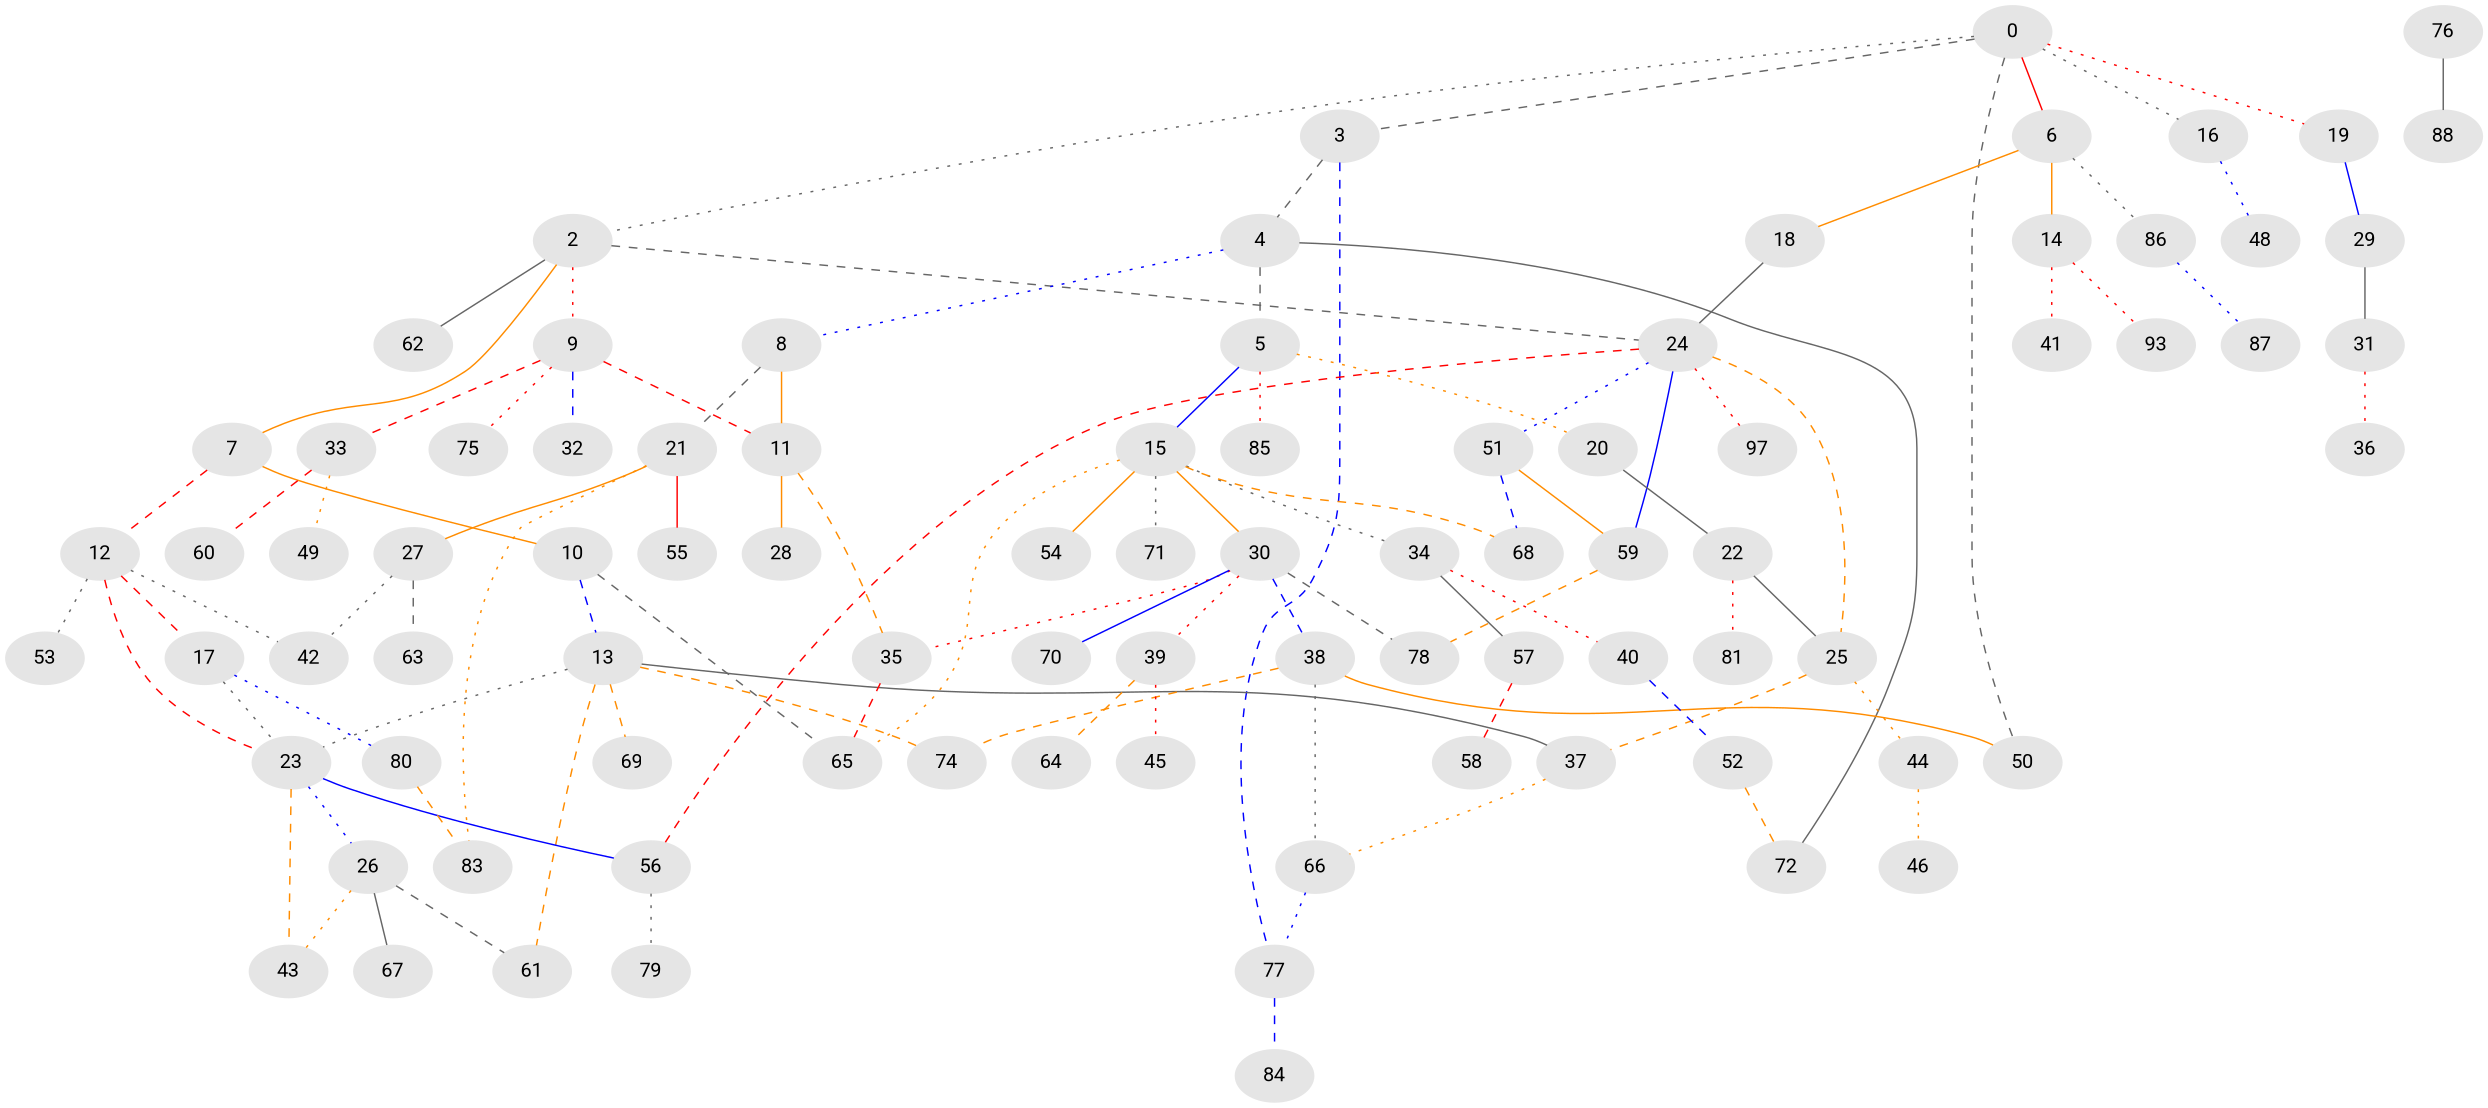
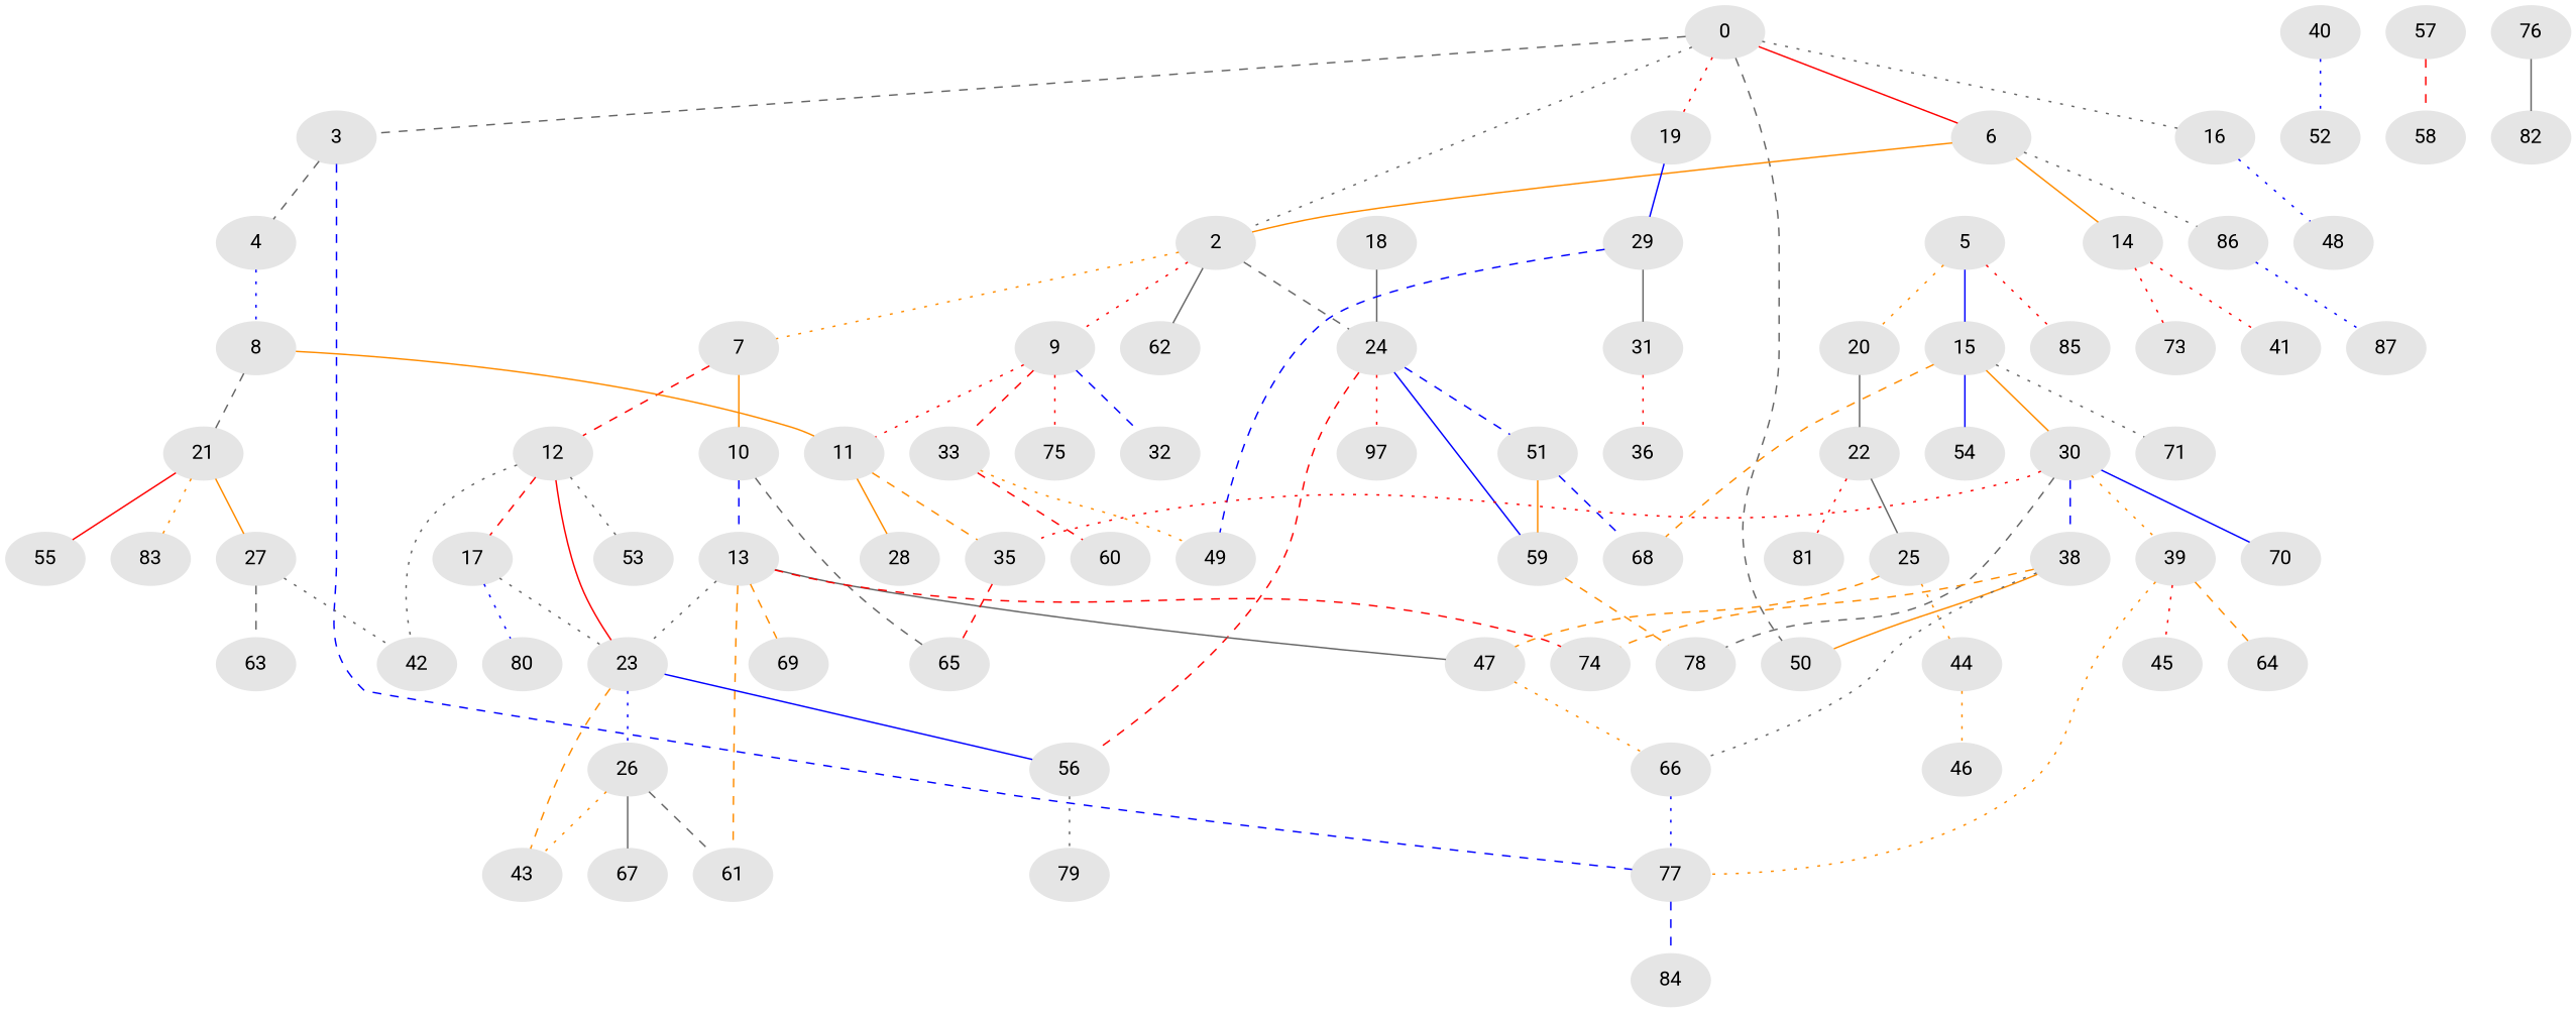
  graph {
    fontname=Roboto
    node [color=gray90 fontname=Roboto style=filled]
    edge [color=gray40 fontname=Roboto style=dotted]
    n1 [label=0]
    2
    3
    6
    16
    19
    50
    7
    9
    24
    62
    4
    77
    14
    18
    86
    48
    29
    10
    12
    11
    32
    33
    75
    25
    56
    n27 [label=97]
    51
    59
    5
    8
-   72
    84
    15
    20
    85
    21
    65
    30
-   34
    54
    68
    71
    22
    41
-   73 [label=93]
+   73
    87
    13
    17
    23
    42
    53
    28
    35
    27
    55
    83
    49
    60
-   37
+   37 [label=47]
    61
    69
    74
    80
    26
    43
    66
    38
    39
    70
    78
    40
    57
    31
    81
    63
    44
    67
    79
    46
    76
-   82 [label=88]
+   82
    36
    45
    64
    52
    58
    n1 -- 2
    n1 -- 3 [style=dashed]
    n1 -- 6 [color=red style=solid]
    n1 -- 16
    n1 -- 19 [color=red]
    n1 -- 50 [style=dashed]
-   2 -- 7 [color=darkorange style=solid]
+   2 -- 7 [color=darkorange]
    2 -- 9 [color=red]
    2 -- 24 [style=dashed]
    2 -- 62 [style=solid]
    3 -- 4 [style=dashed]
    3 -- 77 [color=blue style=dashed]
    6 -- 14 [color=darkorange style=solid]
-   6 -- 18 [color=darkorange style=solid]
+   6 -- 2 [color=darkorange style=solid]
    6 -- 86
    16 -- 48 [color=blue]
    19 -- 29 [color=blue style=solid]
    7 -- 10 [color=darkorange style=solid]
    7 -- 12 [color=red style=dashed]
-   9 -- 11 [color=red style=dashed]
+   9 -- 11 [color=red]
    9 -- 32 [color=blue style=dashed]
    9 -- 33 [color=red style=dashed]
    9 -- 75 [color=red]
-   24 -- 25 [color=darkorange style=dashed]
    24 -- 56 [color=red style=dashed]
    24 -- n27 [color=red]
-   24 -- 51 [color=blue]
+   24 -- 51 [color=blue style=dashed]
    24 -- 59 [color=blue style=solid]
-   4 -- 5 [style=dashed]
    4 -- 8 [color=blue]
-   4 -- 72 [style=solid]
    77 -- 84 [color=blue style=dashed]
    14 -- 41 [color=red]
    14 -- 73 [color=red]
    18 -- 24 [style=solid]
    86 -- 87 [color=blue]
+   29 -- 49 [color=blue style=dashed]
    29 -- 31 [style=solid]
    10 -- 65 [style=dashed]
    10 -- 13 [color=blue style=dashed]
    12 -- 17 [color=red style=dashed]
-   12 -- 23 [color=red style=dashed]
+   12 -- 23 [color=red style=solid]
    12 -- 42
    12 -- 53
    11 -- 28 [color=darkorange style=solid]
    11 -- 35 [color=darkorange style=dashed]
    33 -- 49 [color=darkorange]
    33 -- 60 [color=red style=dashed]
    25 -- 37 [color=darkorange style=dashed]
    25 -- 44 [color=darkorange]
    56 -- 79
    51 -- 59 [color=darkorange style=solid]
    51 -- 68 [color=blue style=dashed]
    59 -- 78 [color=darkorange style=dashed]
    5 -- 15 [color=blue style=solid]
    5 -- 20 [color=darkorange]
    5 -- 85 [color=red]
    8 -- 11 [color=darkorange style=solid]
    8 -- 21 [style=dashed]
-   15 -- 65 [color=darkorange]
    15 -- 30 [color=darkorange style=solid]
-   15 -- 34
-   15 -- 54 [color=darkorange style=solid]
+   15 -- 54 [color=blue style=solid]
    15 -- 68 [color=darkorange style=dashed]
    15 -- 71
    20 -- 22 [style=solid]
    21 -- 27 [color=darkorange style=solid]
    21 -- 55 [color=red style=solid]
    21 -- 83 [color=darkorange]
    30 -- 35 [color=red]
    30 -- 38 [color=blue style=dashed]
-   30 -- 39 [color=red]
+   30 -- 39 [color=darkorange]
    30 -- 70 [color=blue style=solid]
    30 -- 78 [style=dashed]
-   34 -- 40 [color=red]
-   34 -- 57 [style=solid]
    22 -- 25 [style=solid]
    22 -- 81 [color=red]
    13 -- 23
    13 -- 37 [style=solid]
    13 -- 61 [color=darkorange style=dashed]
    13 -- 69 [color=darkorange style=dashed]
-   13 -- 74 [color=darkorange style=dashed]
+   13 -- 74 [color=red style=dashed]
    17 -- 23
    17 -- 80 [color=blue]
    23 -- 56 [color=blue style=solid]
    23 -- 26 [color=blue]
    23 -- 43 [color=darkorange style=dashed]
    35 -- 65 [color=red style=dashed]
    27 -- 42
    27 -- 63 [style=dashed]
    37 -- 66 [color=darkorange]
-   80 -- 83 [color=darkorange style=dashed]
    26 -- 61 [style=dashed]
    26 -- 43 [color=darkorange]
    26 -- 67 [style=solid]
    66 -- 77 [color=blue]
    38 -- 50 [color=darkorange style=solid]
    38 -- 74 [color=darkorange style=dashed]
    38 -- 66
+   39 -- 77 [color=darkorange]
    39 -- 45 [color=red]
    39 -- 64 [color=darkorange style=dashed]
-   40 -- 52 [color=blue style=dashed]
+   40 -- 52 [color=blue]
    57 -- 58 [color=red style=dashed]
    31 -- 36 [color=red]
    44 -- 46 [color=darkorange]
    76 -- 82 [style=solid]
-   52 -- 72 [color=darkorange style=dashed]
  }
